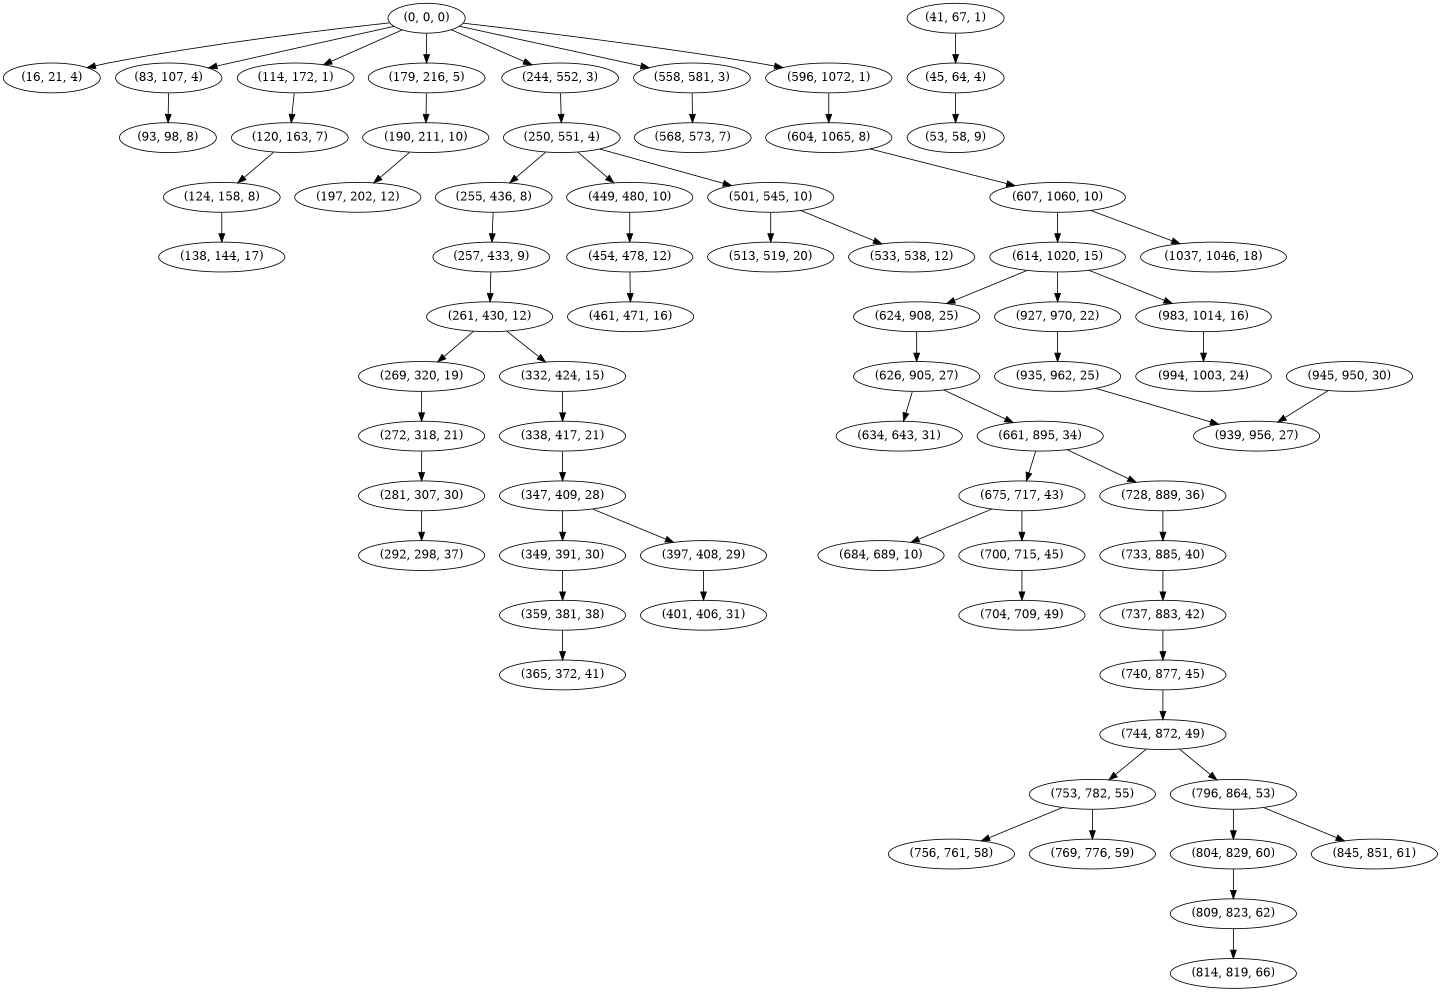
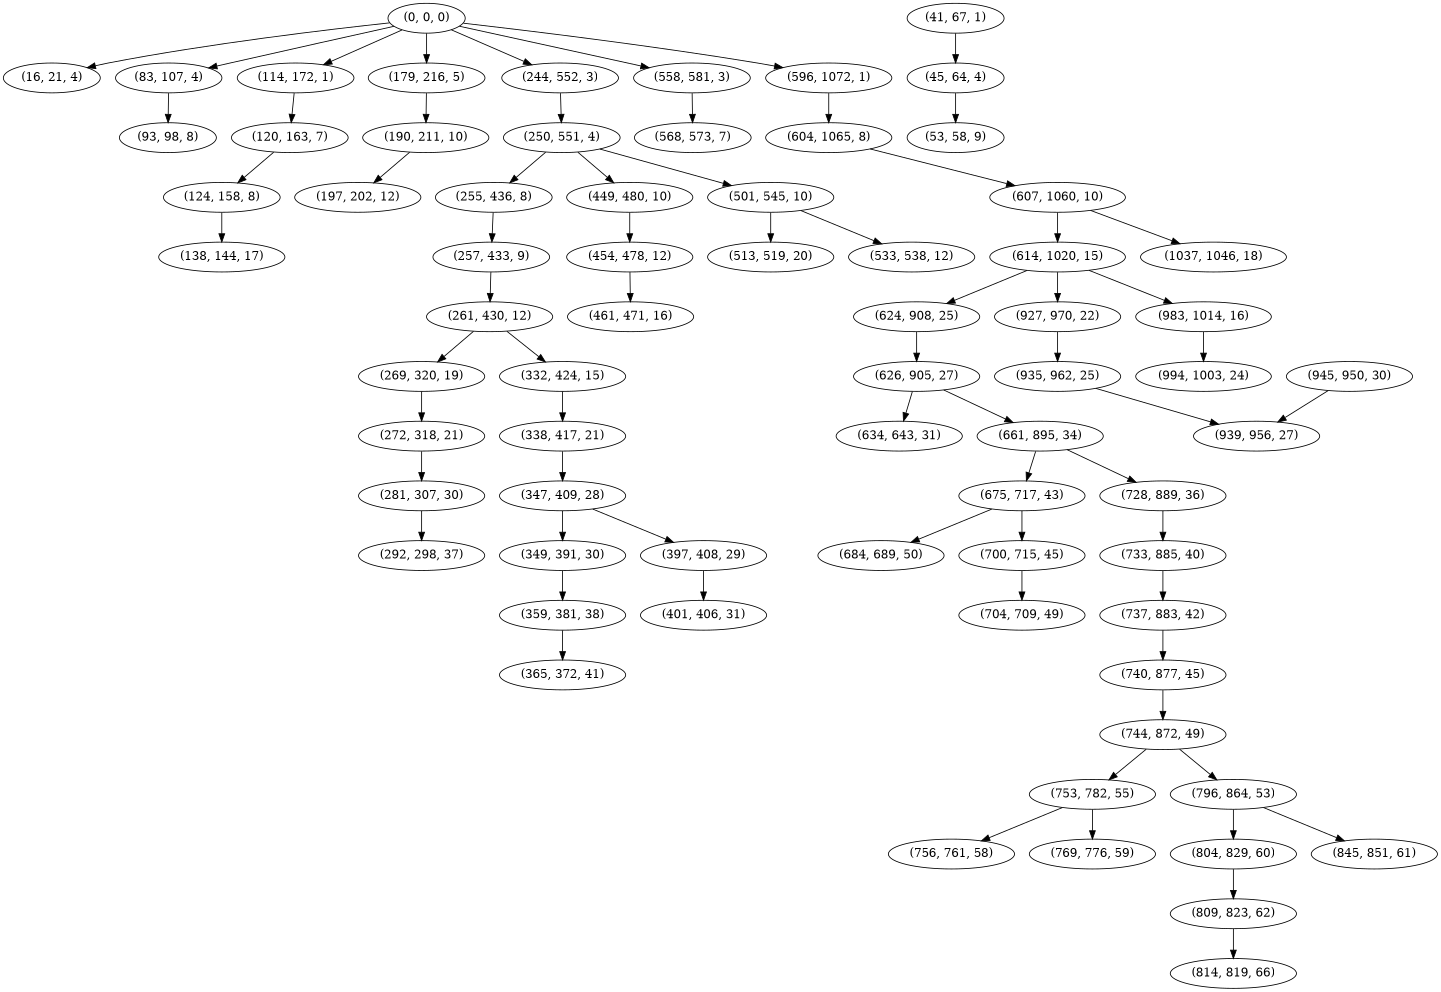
  digraph {
    "(0, 0, 0)"
    "(16, 21, 4)"
    "(83, 107, 4)"
    "(114, 172, 1)"
    "(179, 216, 5)"
    "(244, 552, 3)"
    "(558, 581, 3)"
    "(596, 1072, 1)"
    "(41, 67, 1)"
    "(45, 64, 4)"
    "(93, 98, 8)"
    "(120, 163, 7)"
    "(190, 211, 10)"
    "(250, 551, 4)"
    "(568, 573, 7)"
    "(604, 1065, 8)"
    "(53, 58, 9)"
    "(124, 158, 8)"
    "(138, 144, 17)"
    "(197, 202, 12)"
    "(255, 436, 8)"
    "(449, 480, 10)"
    "(501, 545, 10)"
    "(257, 433, 9)"
    "(454, 478, 12)"
    "(513, 519, 20)"
    "(533, 538, 12)"
    "(261, 430, 12)"
    "(269, 320, 19)"
    "(332, 424, 15)"
    "(272, 318, 21)"
    "(338, 417, 21)"
    "(281, 307, 30)"
    "(292, 298, 37)"
    "(347, 409, 28)"
    "(349, 391, 30)"
    "(397, 408, 29)"
    "(359, 381, 38)"
    "(401, 406, 31)"
    "(365, 372, 41)"
    "(461, 471, 16)"
    "(607, 1060, 10)"
    "(614, 1020, 15)"
    "(1037, 1046, 18)"
    "(624, 908, 25)"
    "(927, 970, 22)"
    "(983, 1014, 16)"
    "(626, 905, 27)"
    "(935, 962, 25)"
    "(994, 1003, 24)"
    "(634, 643, 31)"
    "(661, 895, 34)"
    "(675, 717, 43)"
    "(728, 889, 36)"
-   "(684, 689, 50)" [label="(684, 689, 10)"]
+   "(684, 689, 50)"
    "(700, 715, 45)"
    "(733, 885, 40)"
    "(704, 709, 49)"
    "(737, 883, 42)"
    "(740, 877, 45)"
    "(744, 872, 49)"
    "(753, 782, 55)"
    "(796, 864, 53)"
    "(756, 761, 58)"
    "(769, 776, 59)"
    "(804, 829, 60)"
    "(845, 851, 61)"
    "(809, 823, 62)"
    "(814, 819, 66)"
    "(939, 956, 27)"
    "(945, 950, 30)"
    "(0, 0, 0)" -> "(16, 21, 4)"
    "(0, 0, 0)" -> "(83, 107, 4)"
    "(0, 0, 0)" -> "(114, 172, 1)"
    "(0, 0, 0)" -> "(179, 216, 5)"
    "(0, 0, 0)" -> "(244, 552, 3)"
    "(0, 0, 0)" -> "(558, 581, 3)"
    "(0, 0, 0)" -> "(596, 1072, 1)"
    "(83, 107, 4)" -> "(93, 98, 8)"
    "(114, 172, 1)" -> "(120, 163, 7)"
    "(179, 216, 5)" -> "(190, 211, 10)"
    "(244, 552, 3)" -> "(250, 551, 4)"
    "(558, 581, 3)" -> "(568, 573, 7)"
    "(596, 1072, 1)" -> "(604, 1065, 8)"
    "(41, 67, 1)" -> "(45, 64, 4)"
    "(45, 64, 4)" -> "(53, 58, 9)"
    "(120, 163, 7)" -> "(124, 158, 8)"
    "(190, 211, 10)" -> "(197, 202, 12)"
    "(250, 551, 4)" -> "(255, 436, 8)"
    "(250, 551, 4)" -> "(449, 480, 10)"
    "(250, 551, 4)" -> "(501, 545, 10)"
    "(604, 1065, 8)" -> "(607, 1060, 10)"
    "(124, 158, 8)" -> "(138, 144, 17)"
    "(255, 436, 8)" -> "(257, 433, 9)"
    "(449, 480, 10)" -> "(454, 478, 12)"
    "(501, 545, 10)" -> "(513, 519, 20)"
    "(501, 545, 10)" -> "(533, 538, 12)"
    "(257, 433, 9)" -> "(261, 430, 12)"
    "(454, 478, 12)" -> "(461, 471, 16)"
    "(261, 430, 12)" -> "(269, 320, 19)"
    "(261, 430, 12)" -> "(332, 424, 15)"
    "(269, 320, 19)" -> "(272, 318, 21)"
    "(332, 424, 15)" -> "(338, 417, 21)"
    "(272, 318, 21)" -> "(281, 307, 30)"
    "(338, 417, 21)" -> "(347, 409, 28)"
    "(281, 307, 30)" -> "(292, 298, 37)"
    "(347, 409, 28)" -> "(349, 391, 30)"
    "(347, 409, 28)" -> "(397, 408, 29)"
    "(349, 391, 30)" -> "(359, 381, 38)"
    "(397, 408, 29)" -> "(401, 406, 31)"
    "(359, 381, 38)" -> "(365, 372, 41)"
    "(607, 1060, 10)" -> "(614, 1020, 15)"
    "(607, 1060, 10)" -> "(1037, 1046, 18)"
    "(614, 1020, 15)" -> "(624, 908, 25)"
    "(614, 1020, 15)" -> "(927, 970, 22)"
    "(614, 1020, 15)" -> "(983, 1014, 16)"
    "(624, 908, 25)" -> "(626, 905, 27)"
    "(927, 970, 22)" -> "(935, 962, 25)"
    "(983, 1014, 16)" -> "(994, 1003, 24)"
    "(626, 905, 27)" -> "(634, 643, 31)"
    "(626, 905, 27)" -> "(661, 895, 34)"
    "(935, 962, 25)" -> "(939, 956, 27)"
    "(661, 895, 34)" -> "(675, 717, 43)"
    "(661, 895, 34)" -> "(728, 889, 36)"
    "(675, 717, 43)" -> "(684, 689, 50)"
    "(675, 717, 43)" -> "(700, 715, 45)"
    "(728, 889, 36)" -> "(733, 885, 40)"
    "(700, 715, 45)" -> "(704, 709, 49)"
    "(733, 885, 40)" -> "(737, 883, 42)"
    "(737, 883, 42)" -> "(740, 877, 45)"
    "(740, 877, 45)" -> "(744, 872, 49)"
    "(744, 872, 49)" -> "(753, 782, 55)"
    "(744, 872, 49)" -> "(796, 864, 53)"
    "(753, 782, 55)" -> "(756, 761, 58)"
    "(753, 782, 55)" -> "(769, 776, 59)"
    "(796, 864, 53)" -> "(804, 829, 60)"
    "(796, 864, 53)" -> "(845, 851, 61)"
    "(804, 829, 60)" -> "(809, 823, 62)"
    "(809, 823, 62)" -> "(814, 819, 66)"
    "(945, 950, 30)" -> "(939, 956, 27)"
  }
